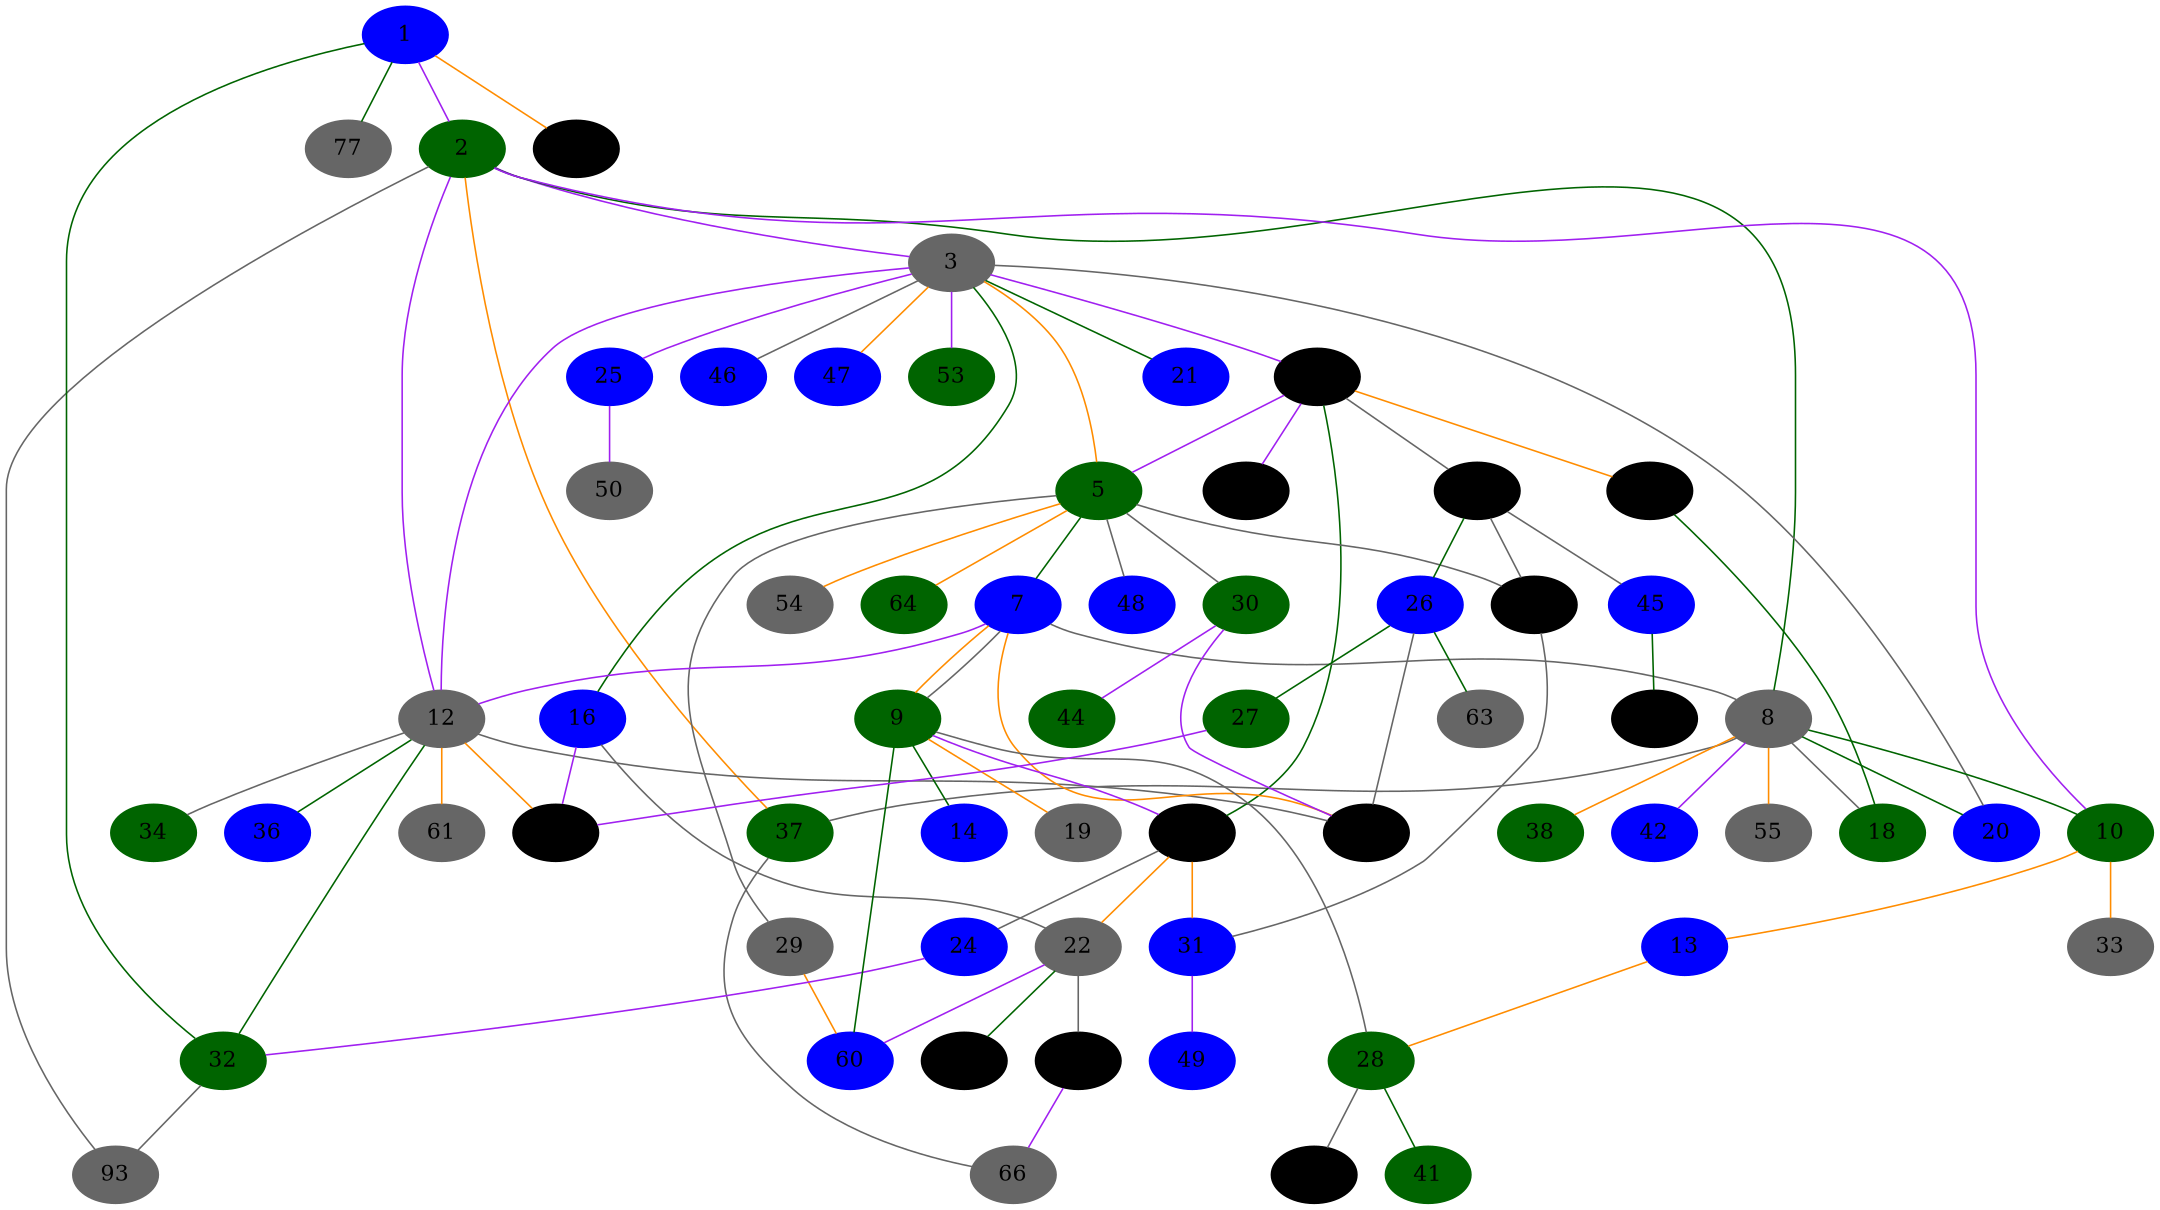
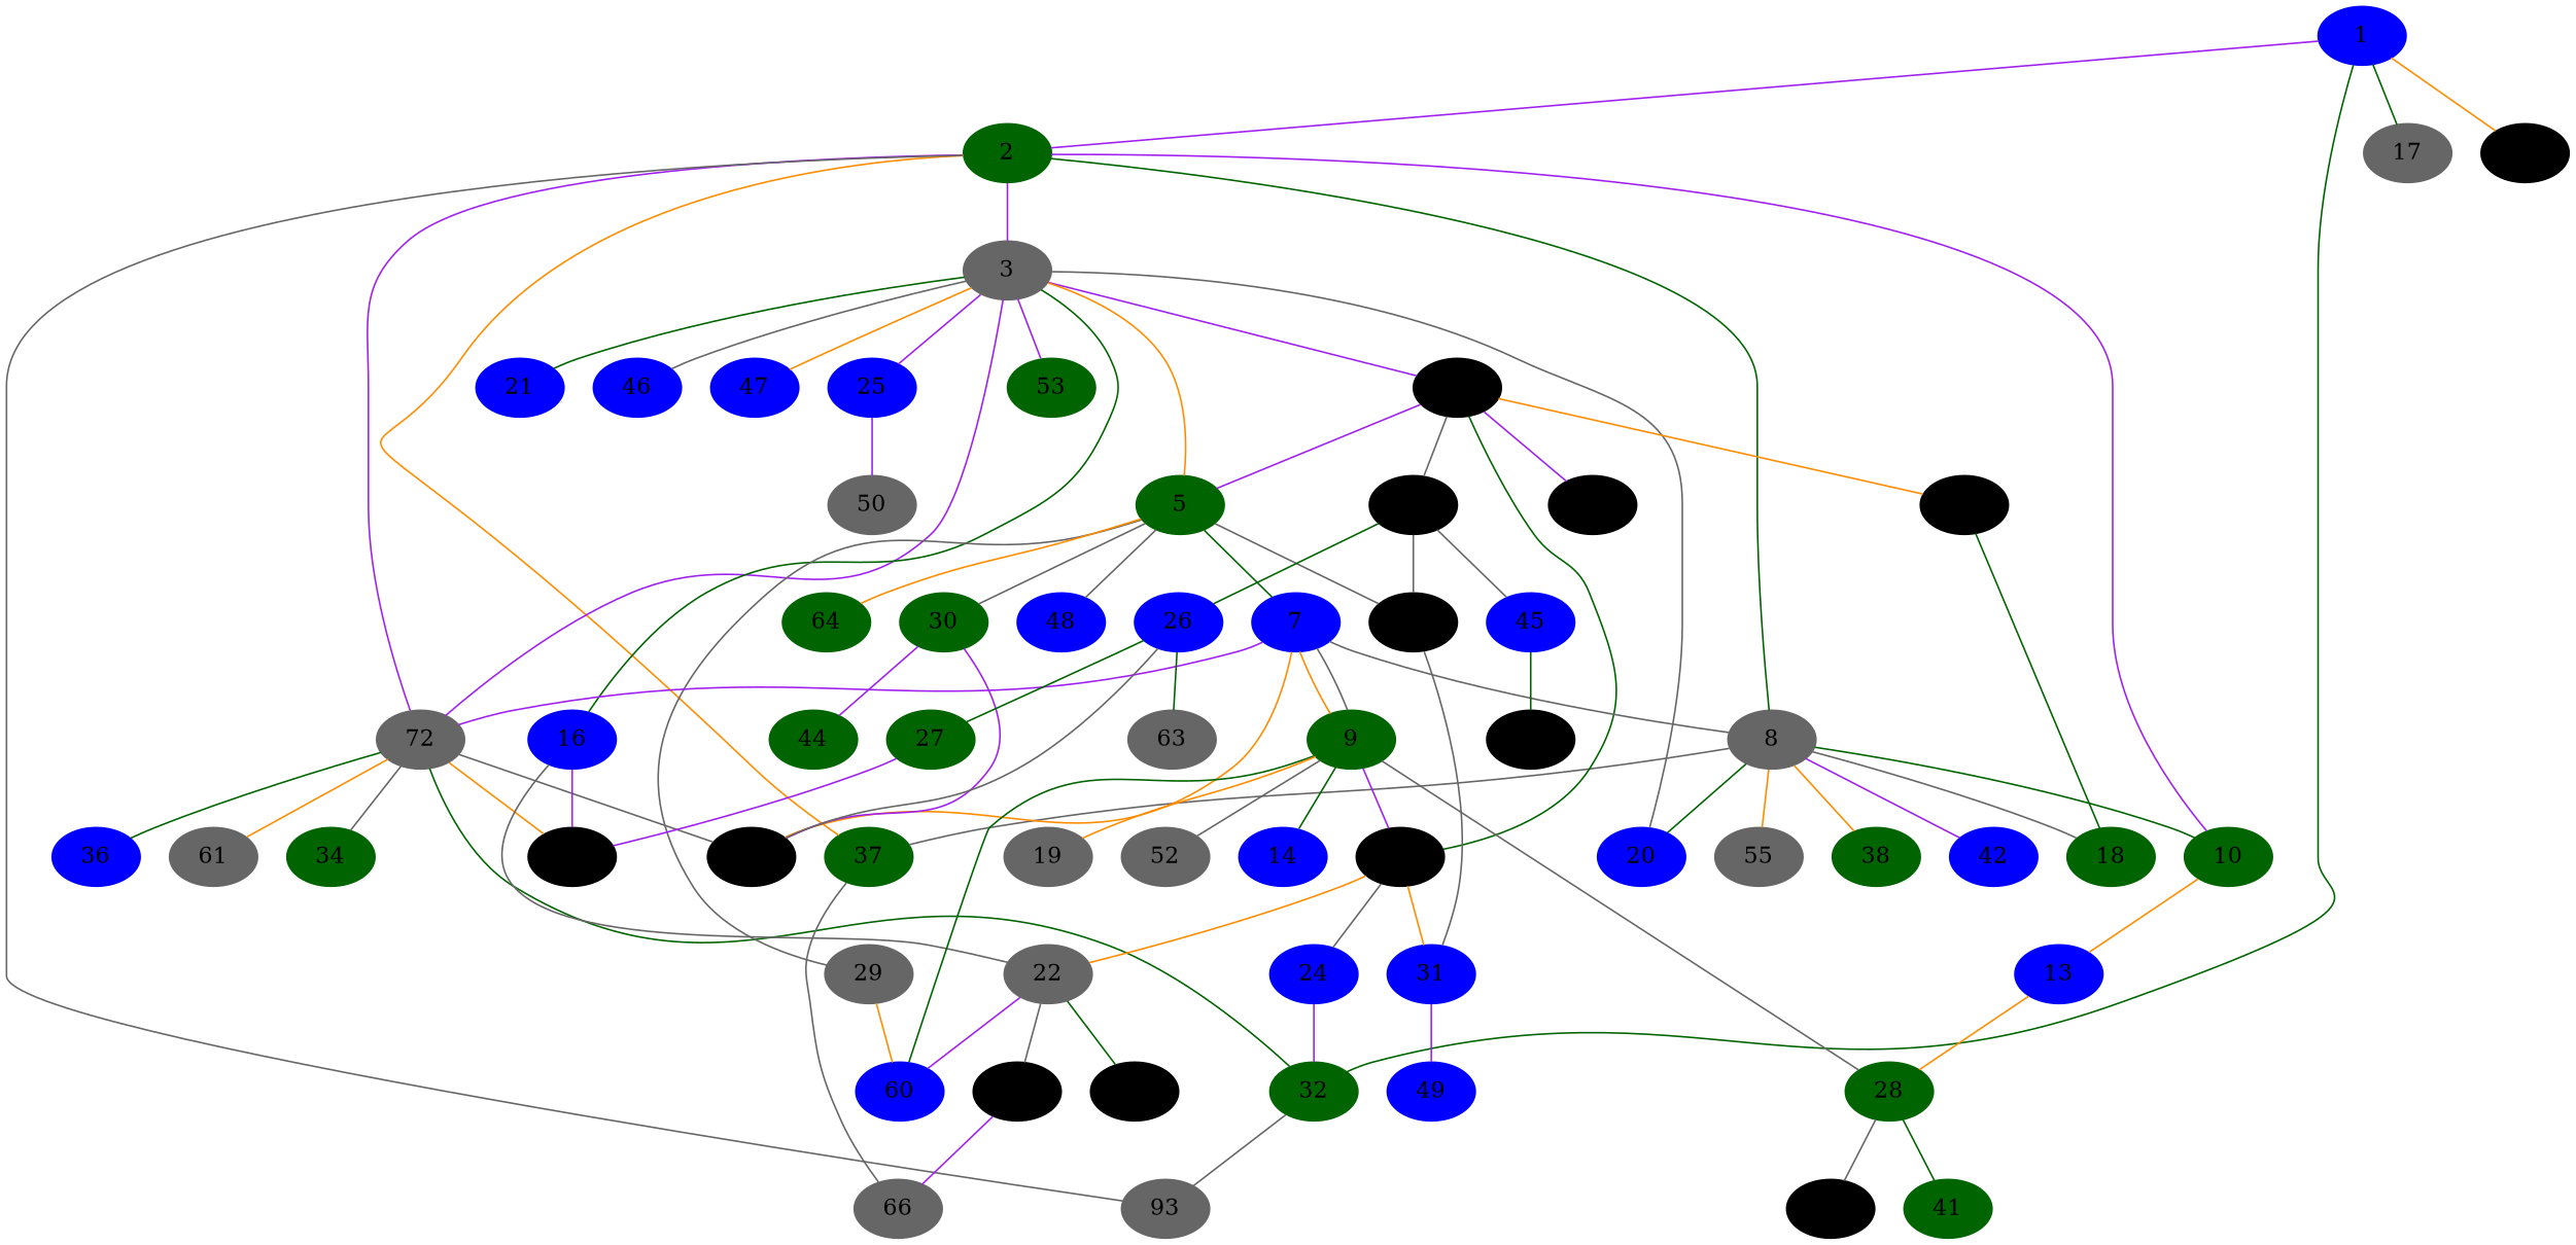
  graph {
    node [color=blue style=filled]
    edge [color=gray40]
    2 [color=darkgreen]
    1
-   17 [color=gray40 label=77]
+   17 [color=gray40]
    32 [color=darkgreen]
    56 [color=black]
    3 [color=gray40]
    8 [color=gray40]
    10 [color=darkgreen]
-   12 [color=gray40]
+   12 [color=gray40 label=72]
    37 [color=darkgreen]
    n11 [color=gray40 label=93]
    4 [color=black]
    5 [color=darkgreen]
    16
    20
    21
    25
    46
    47
    53 [color=darkgreen]
    18 [color=darkgreen]
    38 [color=darkgreen]
    42
    55 [color=gray40]
    13
-   33 [color=gray40]
    59 [color=black]
    34 [color=darkgreen]
    36
    40 [color=black]
    61 [color=gray40]
    n32 [color=gray40 label=66]
    6 [color=black]
    11 [color=black]
    15 [color=black]
    58 [color=black]
    7
    23 [color=black]
    29 [color=gray40]
    30 [color=darkgreen]
    48
-   54 [color=gray40]
    64 [color=darkgreen]
    22 [color=gray40]
    50 [color=gray40]
    26
    45
    24
    31
    9 [color=darkgreen]
    60
    44 [color=darkgreen]
    14
    19 [color=gray40]
    28 [color=darkgreen]
+   52 [color=gray40]
    35 [color=black]
    41 [color=darkgreen]
    27 [color=darkgreen]
    63 [color=gray40]
    57 [color=black]
    39 [color=black]
    51 [color=black]
    49
    2 -- 3 [color=purple]
    2 -- 8 [color=darkgreen]
    2 -- 10 [color=purple]
    2 -- 12 [color=purple]
    2 -- 37 [color=darkorange]
    2 -- n11
    1 -- 2 [color=purple]
    1 -- 17 [color=darkgreen]
    1 -- 32 [color=darkgreen]
    1 -- 56 [color=darkorange]
    32 -- n11
    3 -- 12 [color=purple]
    3 -- 4 [color=purple]
    3 -- 5 [color=darkorange]
    3 -- 16 [color=darkgreen]
    3 -- 20
    3 -- 21 [color=darkgreen]
    3 -- 25 [color=purple]
    3 -- 46
    3 -- 47 [color=darkorange]
    3 -- 53 [color=purple]
    8 -- 10 [color=darkgreen]
    8 -- 37
    8 -- 20 [color=darkgreen]
    8 -- 18
    8 -- 38 [color=darkorange]
    8 -- 42 [color=purple]
    8 -- 55 [color=darkorange]
    10 -- 13 [color=darkorange]
-   10 -- 33 [color=darkorange]
    12 -- 32 [color=darkgreen]
    12 -- 59
    12 -- 34
    12 -- 36 [color=darkgreen]
    12 -- 40 [color=darkorange]
    12 -- 61 [color=darkorange]
    37 -- n32
    4 -- 5 [color=purple]
    4 -- 6 [color=darkorange]
    4 -- 11
    4 -- 15 [color=darkgreen]
    4 -- 58 [color=purple]
    5 -- 7 [color=darkgreen]
    5 -- 23
    5 -- 29
    5 -- 30
    5 -- 48
-   5 -- 54 [color=darkorange]
    5 -- 64 [color=darkorange]
    16 -- 40 [color=purple]
    16 -- 22
    25 -- 50 [color=purple]
    13 -- 28 [color=darkorange]
    6 -- 18 [color=darkgreen]
    11 -- 23
    11 -- 26 [color=darkgreen]
    11 -- 45
    15 -- 22 [color=darkorange]
    15 -- 24
    15 -- 31 [color=darkorange]
    7 -- 8
    7 -- 12 [color=purple]
    7 -- 59 [color=darkorange]
    7 -- 9 [color=darkorange]
    7 -- 9
    23 -- 31
    29 -- 60 [color=darkorange]
    30 -- 59 [color=purple]
    30 -- 44 [color=purple]
    22 -- 60 [color=purple]
    22 -- 39
    22 -- 51 [color=darkgreen]
    26 -- 59
    26 -- 27 [color=darkgreen]
    26 -- 63 [color=darkgreen]
    45 -- 57 [color=darkgreen]
    24 -- 32 [color=purple]
    31 -- 49 [color=purple]
    9 -- 15 [color=purple]
    9 -- 60 [color=darkgreen]
    9 -- 14 [color=darkgreen]
    9 -- 19 [color=darkorange]
    9 -- 28
+   9 -- 52
    28 -- 35
    28 -- 41 [color=darkgreen]
    27 -- 40 [color=purple]
    39 -- n32 [color=purple]
  }
